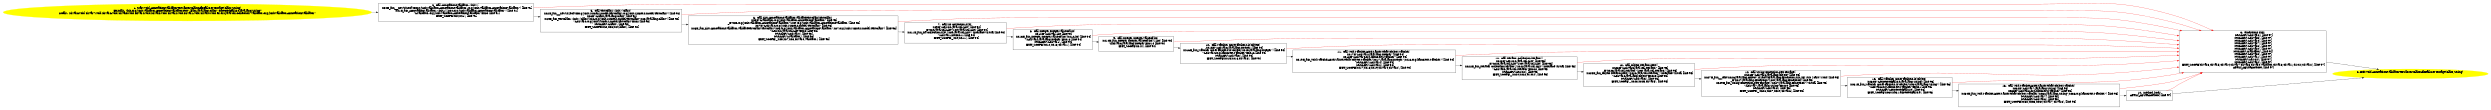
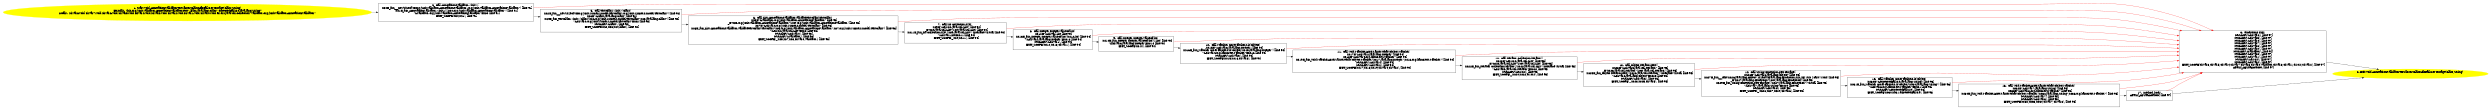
  digraph {
    rankdir=LR
    node [shape=box]
    n1 [color=yellow label="1: Start void AnnotationsValidatorTest.assertClassHasFailureMessage(Class,String)\nFormals:  this:org.junit.validator.AnnotationsValidatorTest* klass:java.lang.Class* expectedFailure:java.lang.String*\nLocals:  $irvar8:void $irvar7:void $irvar6:void $irvar5:void $irvar4:void $irvar3:void $irvar2:void $irvar1:void $irvar0:void errors:java.util.Collection* validator:org.junit.validator.AnnotationsValidator* \n  " style=filled shape=""]
    n2 [label="4:  Call AnnotationsValidator.<init>() \n   n$0=_fun___new(sizeof(t=org.junit.validator.AnnotationsValidator):org.junit.validator.AnnotationsValidator*) [line 91]\n  n$1=_fun_AnnotationsValidator.<init>()(n$0:org.junit.validator.AnnotationsValidator*) [line 91]\n  *&validator:org.junit.validator.AnnotationsValidator*=n$0 [line 91]\n  EXIT_SCOPE(n$0,n$1); [line 91]\n "]
    n3 [label="3:  exceptions sink \n   NULLIFY(&$irvar3); [line 97]\n  NULLIFY(&$irvar5); [line 97]\n  NULLIFY(&$irvar4); [line 97]\n  NULLIFY(&$irvar7); [line 97]\n  NULLIFY(&$irvar6); [line 97]\n  NULLIFY(&$irvar0); [line 97]\n  NULLIFY(&validator); [line 97]\n  NULLIFY(&$irvar8); [line 97]\n  NULLIFY(&$irvar1); [line 97]\n  NULLIFY(&errors); [line 97]\n  NULLIFY(&$irvar2); [line 97]\n  EXIT_SCOPE($irvar3,$irvar5,$irvar4,$irvar7,$irvar6,$irvar0,validator,$irvar8,$irvar1,errors,$irvar2); [line 97]\n  APPLY_ABSTRACTION; [line 97]\n "]
    n4 [label="5:  Call TestClass.<init>(Class) \n   n$2=_fun___new(sizeof(t=org.junit.runners.model.TestClass):org.junit.runners.model.TestClass*) [line 92]\n  n$3=*&klass:java.lang.Class* [line 92]\n  n$4=_fun_TestClass.<init>(Class)(n$2:org.junit.runners.model.TestClass*,n$3:java.lang.Class*) [line 92]\n  *&$irvar0:org.junit.runners.model.TestClass*=n$2 [line 92]\n  NULLIFY(&klass); [line 92]\n  EXIT_SCOPE(n$2,n$3,n$4,klass); [line 92]\n "]
    n5 [color=yellow label="2: Exit void AnnotationsValidatorTest.assertClassHasFailureMessage(Class,String) \n  " style=filled shape=""]
    n6 [label="6:  Call List AnnotationsValidator.validateTestClass(TestClass) \n   n$5=*&validator:org.junit.validator.AnnotationsValidator* [line 93]\n  _=*n$5:org.junit.validator.AnnotationsValidator*(root org.junit.validator.AnnotationsValidator) [line 93]\n  n$7=*&$irvar0:org.junit.runners.model.TestClass* [line 93]\n  n$8=_fun_List AnnotationsValidator.validateTestClass(TestClass)(n$5:org.junit.validator.AnnotationsValidator*,n$7:org.junit.runners.model.TestClass*) [line 93]\n  *&errors:java.util.List*=n$8 [line 93]\n  NULLIFY(&$irvar0); [line 93]\n  NULLIFY(&validator); [line 93]\n  EXIT_SCOPE(_,n$5,n$7,n$8,$irvar0,validator); [line 93]\n "]
    n7 [label="7:  Call int Collection.size() \n   n$9=*&errors:java.util.List* [line 94]\n  _=*n$9:java.util.List*(root java.util.List) [line 94]\n  n$11=_fun_int Collection.size()(n$9:java.util.List*) interface virtual [line 94]\n  *&$irvar1:int=n$11 [line 94]\n  EXIT_SCOPE(_,n$9,n$11); [line 94]\n "]
    n8 [label="8:  Call Integer Integer.valueOf(int) \n   n$12=*&$irvar1:int [line 94]\n  n$13=_fun_Integer Integer.valueOf(int)(n$12:int) [line 94]\n  *&$irvar2:java.lang.Integer*=n$13 [line 94]\n  NULLIFY(&$irvar1); [line 94]\n  EXIT_SCOPE(n$12,n$13,$irvar1); [line 94]\n "]
    n9 [label="9:  Call Integer Integer.valueOf(int) \n   n$14=_fun_Integer Integer.valueOf(int)(1:int) [line 94]\n  *&$irvar3:java.lang.Integer*=n$14 [line 94]\n  EXIT_SCOPE(n$14); [line 94]\n "]
    n10 [label="10:  Call Matcher CoreMatchers.is(Object) \n   n$15=*&$irvar3:java.lang.Integer* [line 94]\n  n$16=_fun_Matcher CoreMatchers.is(Object)(n$15:java.lang.Integer*) [line 94]\n  *&$irvar4:org.hamcrest.Matcher*=n$16 [line 94]\n  NULLIFY(&$irvar3); [line 94]\n  EXIT_SCOPE(n$15,n$16,$irvar3); [line 94]\n "]
    n11 [label="11:  Call void MatcherAssert.assertThat(Object,Matcher) \n   n$17=*&$irvar2:java.lang.Integer* [line 94]\n  n$18=*&$irvar4:org.hamcrest.Matcher* [line 94]\n  n$19=_fun_void MatcherAssert.assertThat(Object,Matcher)(n$17:java.lang.Integer*,n$18:org.hamcrest.Matcher*) [line 94]\n  NULLIFY(&$irvar4); [line 94]\n  NULLIFY(&$irvar2); [line 94]\n  EXIT_SCOPE(n$17,n$18,n$19,$irvar4,$irvar2); [line 94]\n "]
    n12 [label="12:  Call Iterator Collection.iterator() \n   n$20=*&errors:java.util.List* [line 95]\n  _=*n$20:java.util.List*(root java.util.List) [line 95]\n  n$22=_fun_Iterator Collection.iterator()(n$20:java.util.List*) interface virtual [line 95]\n  *&$irvar5:java.util.Iterator*=n$22 [line 95]\n  NULLIFY(&errors); [line 95]\n  EXIT_SCOPE(_,n$20,n$22,errors); [line 95]\n "]
    n13 [label="13:  Call Object Iterator.next() \n   n$23=*&$irvar5:java.util.Iterator* [line 95]\n  _=*n$23:java.util.Iterator*(root java.util.Iterator) [line 95]\n  n$25=_fun_Object Iterator.next()(n$23:java.util.Iterator*) interface virtual [line 95]\n  *&$irvar6:java.lang.Object*=n$25 [line 95]\n  NULLIFY(&$irvar5); [line 95]\n  EXIT_SCOPE(_,n$23,n$25,$irvar5); [line 95]\n "]
    n14 [label="14:  Call String Exception.getMessage() \n   n$26=*&$irvar6:java.lang.Object* [line 95]\n  n$27=_fun___cast(n$26:java.lang.Object*,sizeof(t=java.lang.Exception;sub_t=( sub )(cast)):void) [line 95]\n  _=*n$27:java.lang.Exception*(root java.lang.Exception) [line 95]\n  n$29=_fun_String Exception.getMessage()(n$27:java.lang.Exception*) virtual [line 95]\n  *&$irvar7:java.lang.String*=n$29 [line 95]\n  NULLIFY(&$irvar6); [line 95]\n  EXIT_SCOPE(_,n$26,n$27,n$29,$irvar6); [line 95]\n "]
    n15 [label="15:  Call Matcher CoreMatchers.is(Object) \n   n$30=*&expectedFailure:java.lang.String* [line 96]\n  n$31=_fun_Matcher CoreMatchers.is(Object)(n$30:java.lang.String*) [line 96]\n  *&$irvar8:org.hamcrest.Matcher*=n$31 [line 96]\n  NULLIFY(&expectedFailure); [line 96]\n  EXIT_SCOPE(n$30,n$31,expectedFailure); [line 96]\n "]
    n16 [label="16:  Call void MatcherAssert.assertThat(Object,Matcher) \n   n$32=*&$irvar7:java.lang.String* [line 95]\n  n$33=*&$irvar8:org.hamcrest.Matcher* [line 95]\n  n$34=_fun_void MatcherAssert.assertThat(Object,Matcher)(n$32:java.lang.String*,n$33:org.hamcrest.Matcher*) [line 95]\n  NULLIFY(&$irvar7); [line 95]\n  NULLIFY(&$irvar8); [line 95]\n  EXIT_SCOPE(n$32,n$33,n$34,$irvar7,$irvar8); [line 95]\n "]
-   n17 [label="10:  method_body \n   APPLY_ABSTRACTION; [line 97]\n "]
+   n17 [label="17:  method_body \n   APPLY_ABSTRACTION; [line 97]\n "]
    n1 -> n2
    n2 -> n3 [color=red]
    n2 -> n4
    n3 -> n5
    n4 -> n3 [color=red]
    n4 -> n6
    n6 -> n3 [color=red]
    n6 -> n7
    n7 -> n3 [color=red]
    n7 -> n8
    n8 -> n3 [color=red]
    n8 -> n9
    n9 -> n3 [color=red]
    n9 -> n10
    n10 -> n3 [color=red]
    n10 -> n11
    n11 -> n3 [color=red]
    n11 -> n12
    n12 -> n3 [color=red]
    n12 -> n13
    n13 -> n3 [color=red]
    n13 -> n14
    n14 -> n3 [color=red]
    n14 -> n15
    n15 -> n3 [color=red]
    n15 -> n16
    n16 -> n3 [color=red]
    n16 -> n17
    n17 -> n3 [color=red]
    n17 -> n5
  }
